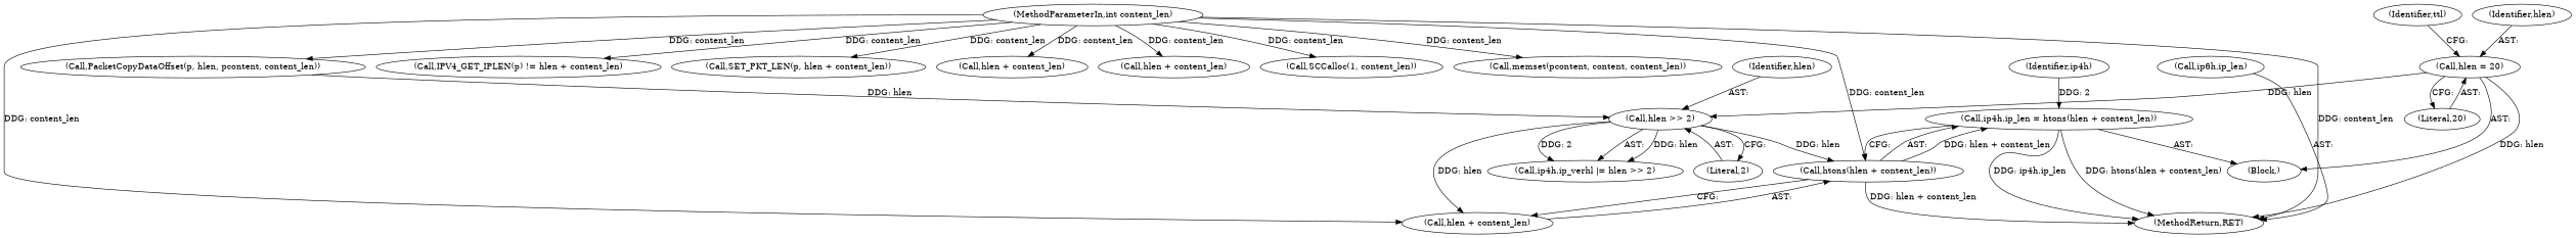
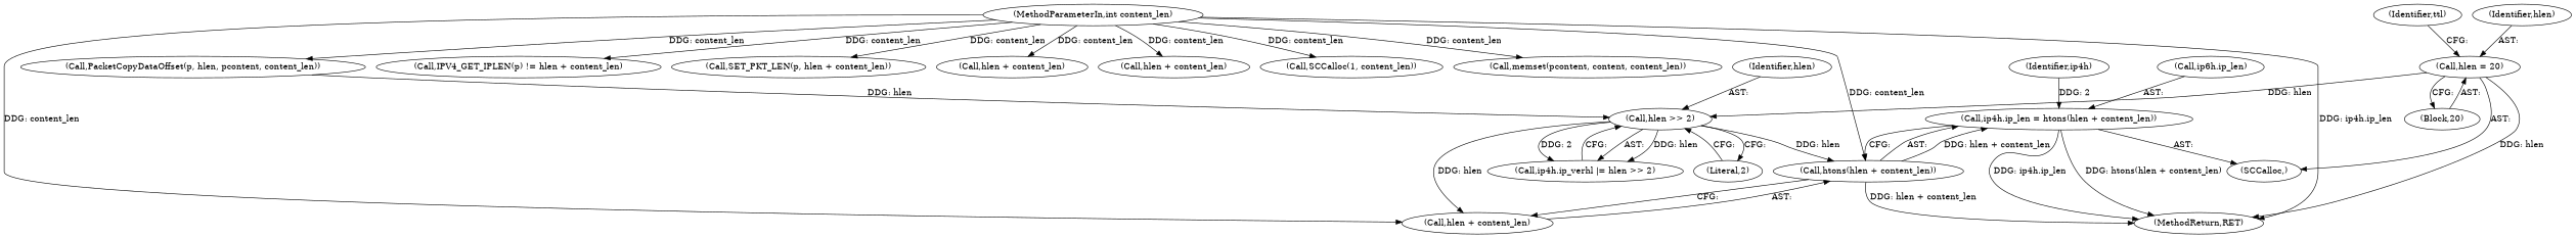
  digraph {
    n1 [label="(Call,ip4h.ip_len = htons(hlen + content_len))"]
    n2 [label="(Call,htons(hlen + content_len))"]
    n3 [label="(MethodReturn,RET)"]
-   n4 [label="(Block,)"]
+   n4 [label="(SCCalloc,)"]
    n5 [label="(Call,hlen + content_len)"]
    n6 [label="(Call,hlen >> 2)"]
    n7 [label="(Literal,2)"]
    n8 [label="(Call,ip4h.ip_verhl |= hlen >> 2)"]
    n9 [label="(Call,PacketCopyDataOffset(p, hlen, pcontent, content_len))"]
    n10 [label="(Call,hlen = 20)"]
-   n11 [label="(Literal,20)"]
+   n11 [label="(Block,20)"]
    n12 [label="(MethodParameterIn,int content_len)"]
    n13 [label="(Call,IPV4_GET_IPLEN(p) != hlen + content_len)"]
    n14 [label="(Call,SET_PKT_LEN(p, hlen + content_len))"]
    n15 [label="(Call,hlen + content_len)"]
    n16 [label="(Call,hlen + content_len)"]
    n17 [label="(Call,SCCalloc(1, content_len))"]
    n18 [label="(Call,memset(pcontent, content, content_len))"]
    n19 [label="(Identifier,hlen)"]
    n20 [label="(Call,ip6h.ip_len)"]
    n21 [label="(Identifier,hlen)"]
    n22 [label="(Identifier,ip4h)"]
    n23 [label="(Identifier,ttl)"]
    n1 -> n2 [label="CFG: "]
    n1 -> n3 [label="DDG: ip4h.ip_len"]
    n1 -> n3 [label="DDG: htons(hlen + content_len)"]
    n1 -> n4 [label="AST: "]
    n2 -> n1 [label="AST: "]
    n2 -> n1 [label="DDG: hlen + content_len"]
    n2 -> n3 [label="DDG: hlen + content_len"]
    n2 -> n5 [label="CFG: "]
    n5 -> n2 [label="AST: "]
    n6 -> n2 [label="DDG: hlen"]
    n6 -> n5 [label="DDG: hlen"]
    n6 -> n7 [label="CFG: "]
    n6 -> n8 [label="AST: "]
    n6 -> n8 [label="DDG: hlen"]
    n6 -> n8 [label="DDG: 2"]
-   n7 -> n6 [label="AST: "]
+   n7 -> n6 [label="CFG: "]
+   n8 -> n6 [label="CFG: "]
    n9 -> n6 [label="DDG: hlen"]
    n10 -> n3 [label="DDG: hlen"]
    n10 -> n4 [label="AST: "]
    n10 -> n6 [label="DDG: hlen"]
    n10 -> n11 [label="CFG: "]
    n11 -> n10 [label="AST: "]
    n12 -> n2 [label="DDG: content_len"]
-   n12 -> n3 [label="DDG: content_len"]
+   n12 -> n3 [label="DDG: ip4h.ip_len"]
    n12 -> n5 [label="DDG: content_len"]
    n12 -> n9 [label="DDG: content_len"]
    n12 -> n13 [label="DDG: content_len"]
    n12 -> n14 [label="DDG: content_len"]
    n12 -> n15 [label="DDG: content_len"]
    n12 -> n16 [label="DDG: content_len"]
    n12 -> n17 [label="DDG: content_len"]
    n12 -> n18 [label="DDG: content_len"]
    n19 -> n6 [label="AST: "]
-   n20 -> n3 [label="AST: "]
+   n20 -> n1 [label="AST: "]
    n21 -> n10 [label="AST: "]
    n22 -> n1 [label="DDG: 2"]
    n23 -> n10 [label="CFG: "]
  }
